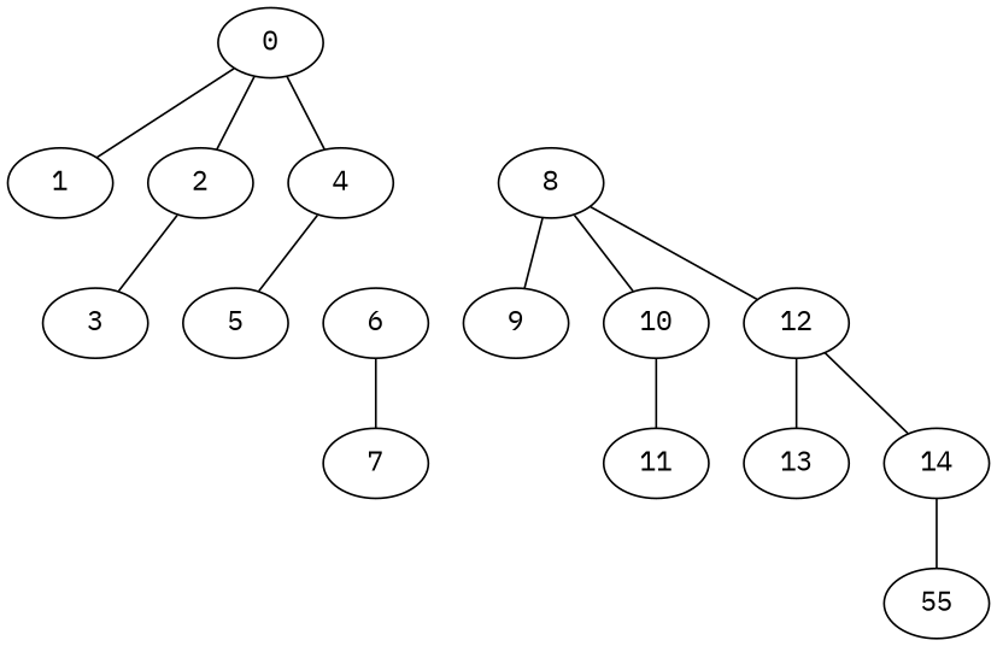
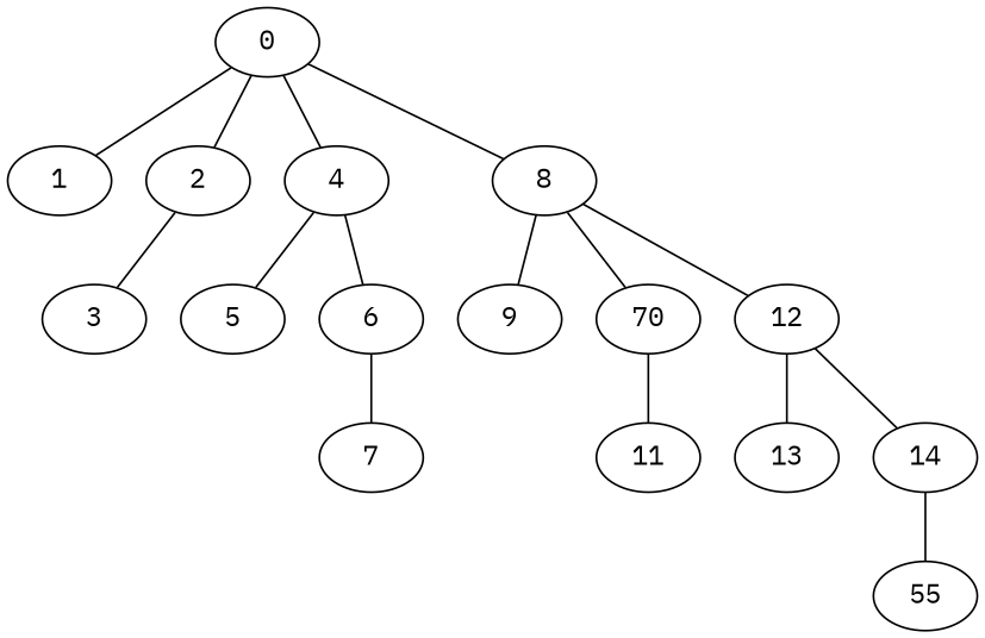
  graph {
    fontname="IBM Plex Mono"
    node [fontname="IBM Plex Mono"]
    edge [fontname="IBM Plex Mono"]
    0
    1
    2
    4
    8
    3
    5
    6
    9
-   10
+   10 [label=70]
    12
    7
    11
    13
    14
    n16 [label=55]
    0 -- 1
    0 -- 2
    0 -- 4
+   0 -- 8
    2 -- 3
    4 -- 5
+   4 -- 6
    8 -- 9
    8 -- 10
    8 -- 12
    6 -- 7
    10 -- 11
    12 -- 13
    12 -- 14
    14 -- n16
  }
